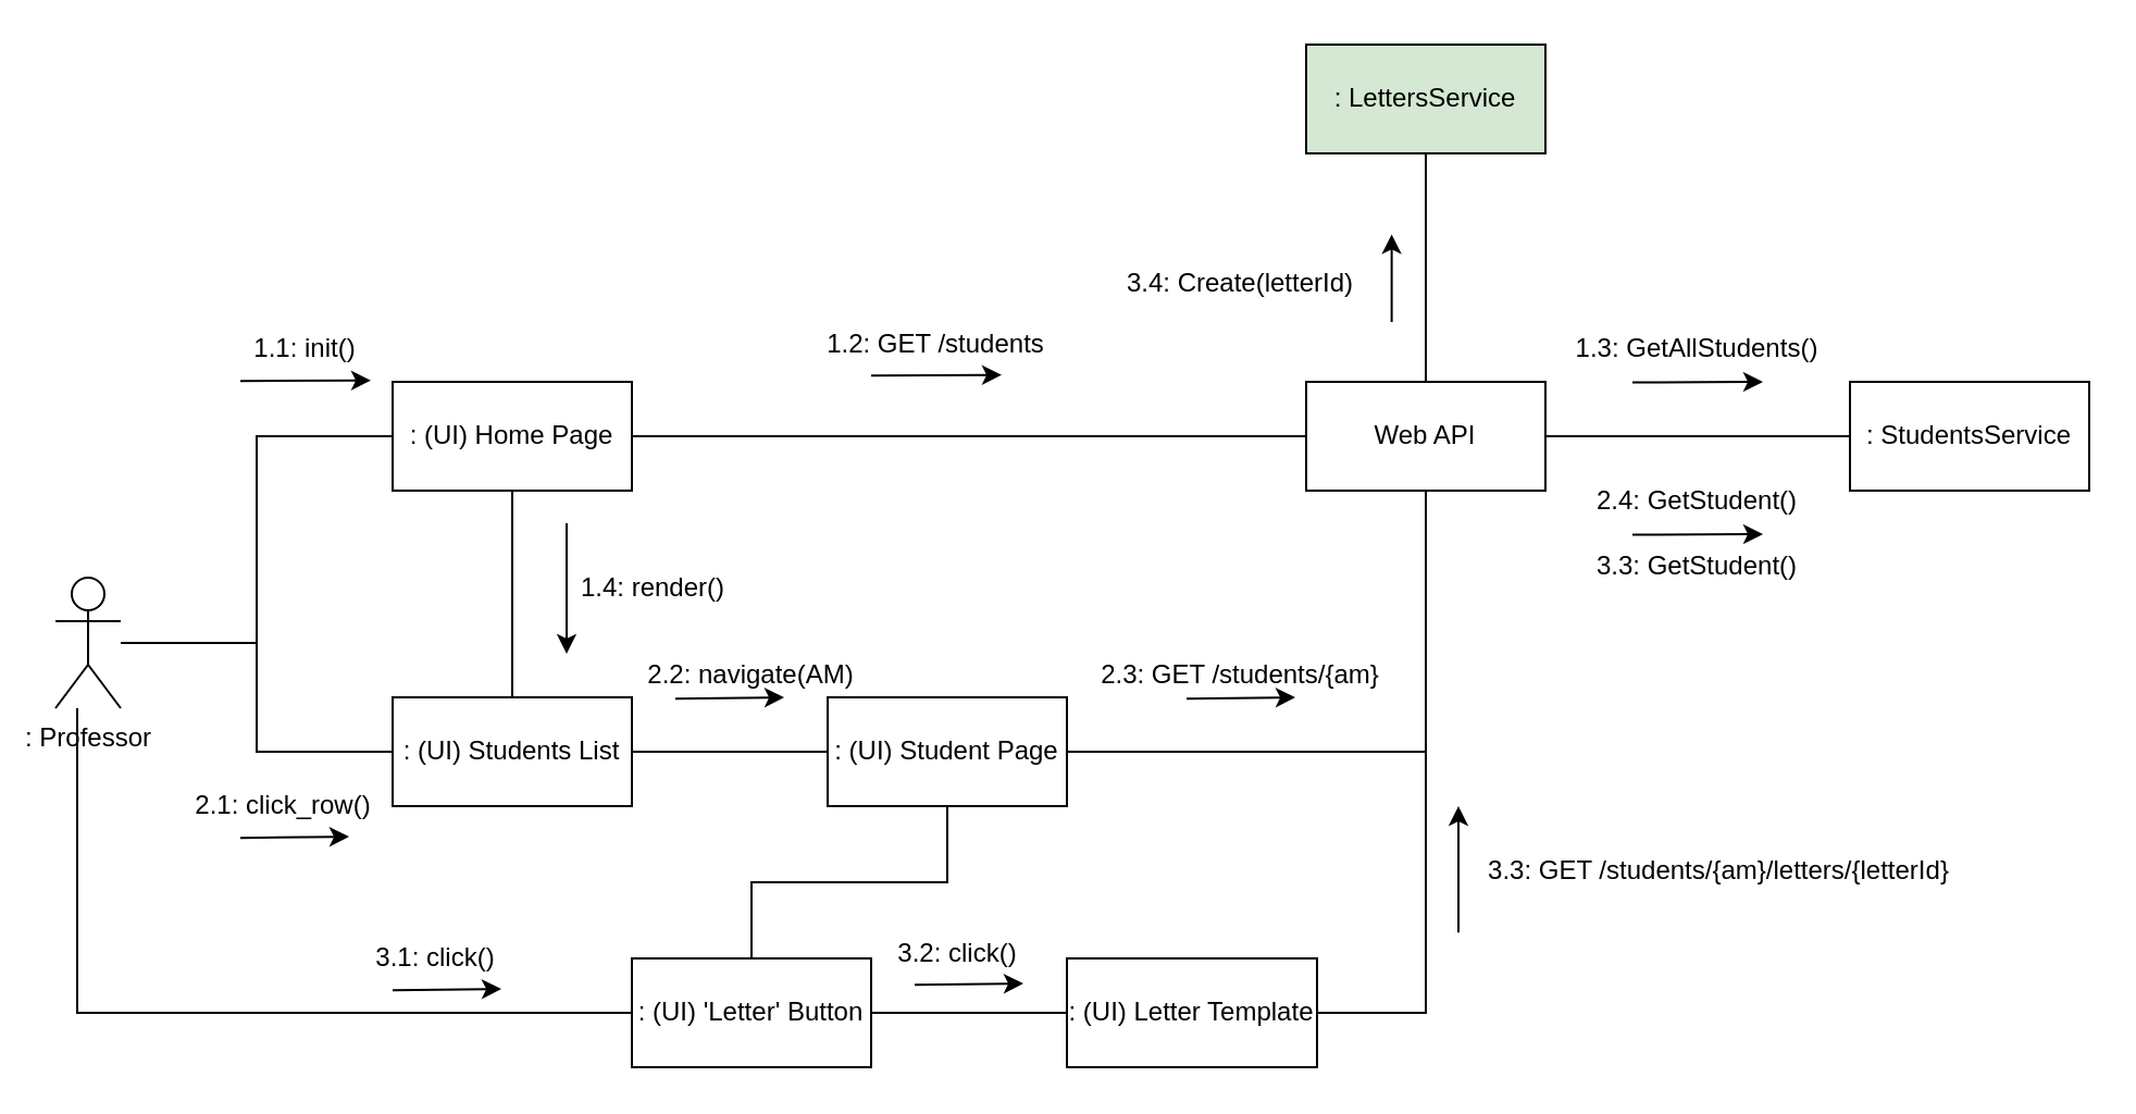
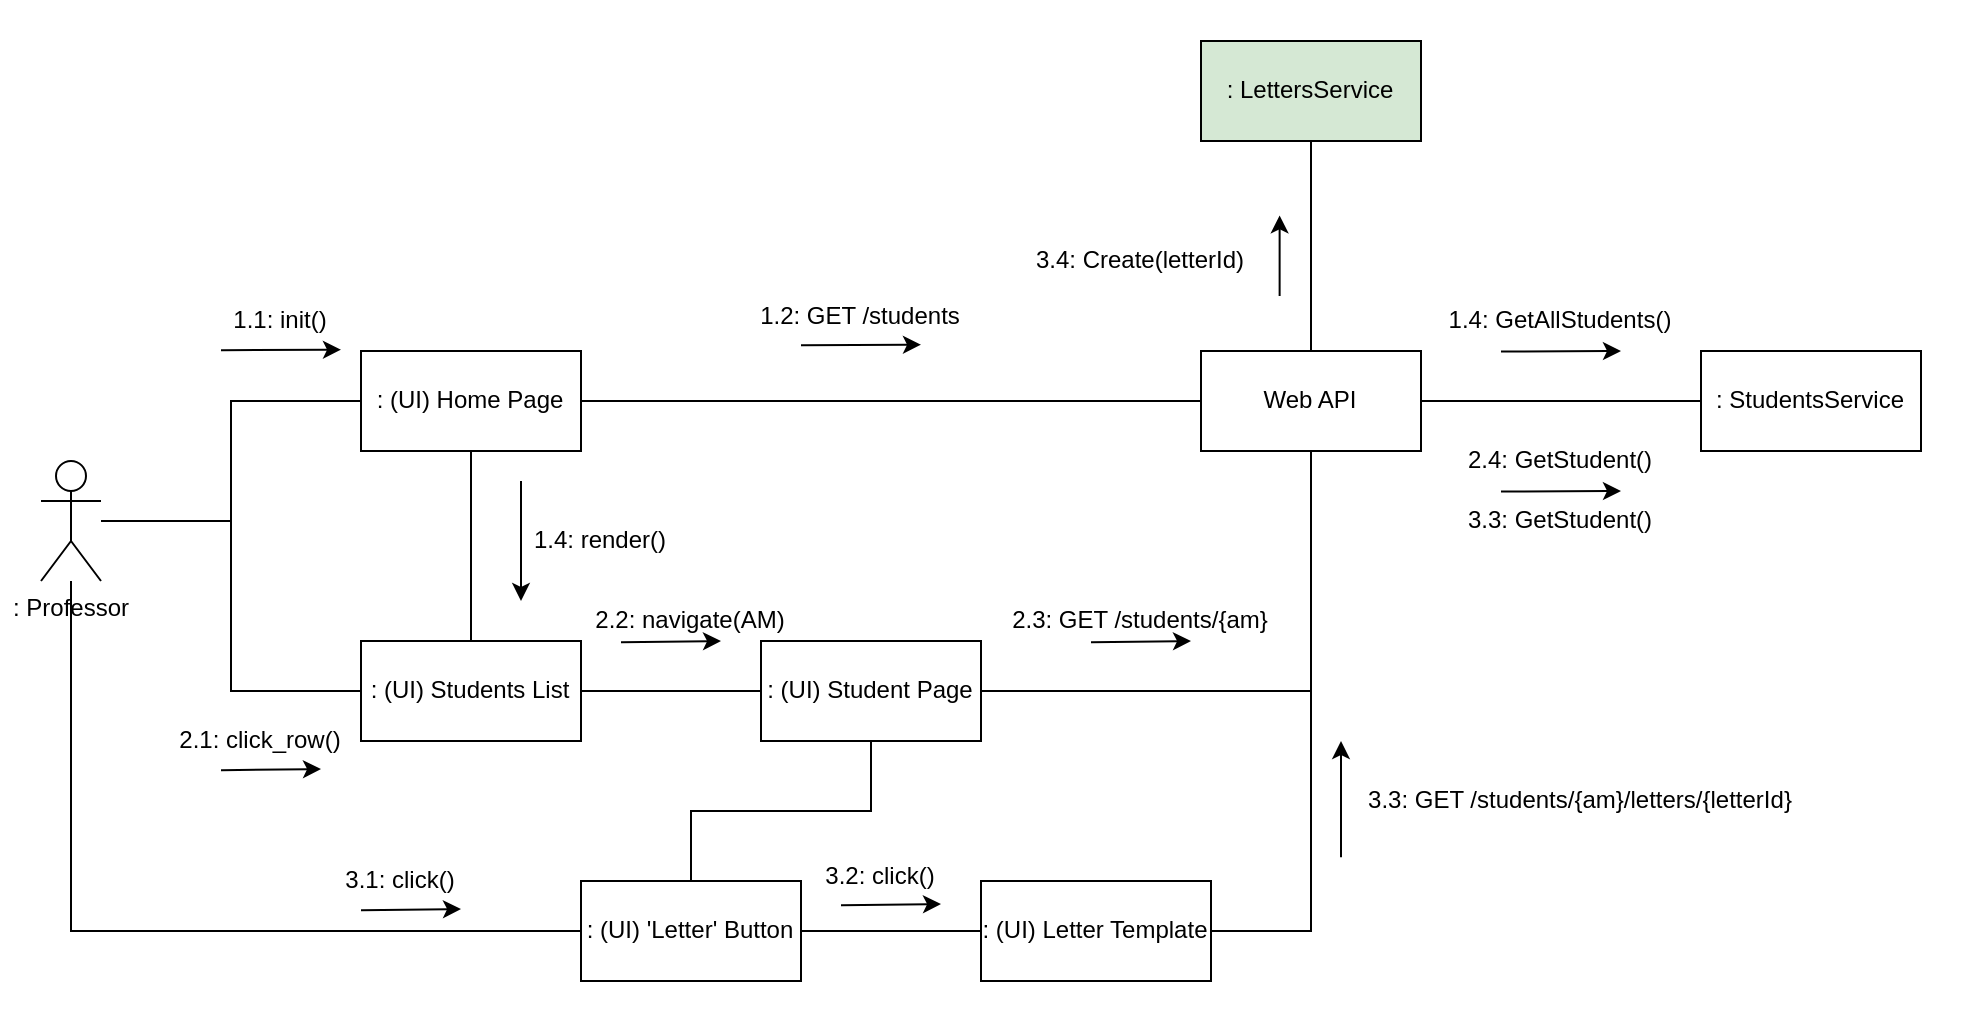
  <mxCell id="0" />
  <mxCell id="1" parent="0" />
  <mxCell id="2" style="edgeStyle=orthogonalEdgeStyle;rounded=0;orthogonalLoop=1;jettySize=auto;html=1;entryX=0;entryY=0.5;entryDx=0;entryDy=0;endArrow=none;startFill=0;" parent="1" source="5" target="10" edge="1"><mxGeometry relative="1" as="geometry" /></mxCell>
  <mxCell id="3" style="edgeStyle=orthogonalEdgeStyle;rounded=0;orthogonalLoop=1;jettySize=auto;html=1;entryX=0;entryY=0.5;entryDx=0;entryDy=0;endArrow=none;startFill=0;" parent="1" source="5" target="19" edge="1"><mxGeometry relative="1" as="geometry" /></mxCell>
  <mxCell id="4" style="edgeStyle=orthogonalEdgeStyle;rounded=0;orthogonalLoop=1;jettySize=auto;html=1;entryX=0;entryY=0.5;entryDx=0;entryDy=0;startArrow=none;startFill=0;endArrow=none;" parent="1" source="5" target="35" edge="1"><mxGeometry relative="1" as="geometry"><Array as="points"><mxPoint x="35" y="465" /></Array></mxGeometry></mxCell>
- <mxCell id="5" value=": Professor" style="shape=umlActor;verticalLabelPosition=bottom;verticalAlign=top;html=1;" parent="1" vertex="1"><mxGeometry x="25" y="265" width="30" height="60" as="geometry" /></mxCell>
+ <mxCell id="5" value=": Professor" style="shape=umlActor;verticalLabelPosition=bottom;verticalAlign=top;html=1;" parent="1" vertex="1"><mxGeometry x="20" y="230" width="30" height="60" as="geometry" /></mxCell>
  <mxCell id="6" value=": StudentsService" style="html=1;whiteSpace=wrap;" parent="1" vertex="1"><mxGeometry x="850" y="175" width="110" height="50" as="geometry" /></mxCell>
- <mxCell id="7" value="1.3: GetAllStudents()" style="text;html=1;align=center;verticalAlign=middle;whiteSpace=wrap;rounded=0;" parent="1" vertex="1"><mxGeometry x="710" y="150" width="140" height="20" as="geometry" /></mxCell>
+ <mxCell id="7" value="1.4: GetAllStudents()" style="text;html=1;align=center;verticalAlign=middle;whiteSpace=wrap;rounded=0;" parent="1" vertex="1"><mxGeometry x="710" y="150" width="140" height="20" as="geometry" /></mxCell>
  <mxCell id="8" value="" style="endArrow=classic;html=1;rounded=0;" parent="1" edge="1"><mxGeometry width="50" height="50" relative="1" as="geometry"><mxPoint x="750" y="175.31" as="sourcePoint" /><mxPoint x="810" y="175" as="targetPoint" /></mxGeometry></mxCell>
  <mxCell id="9" style="edgeStyle=orthogonalEdgeStyle;rounded=0;orthogonalLoop=1;jettySize=auto;html=1;entryX=0;entryY=0.5;entryDx=0;entryDy=0;endArrow=none;startFill=0;" parent="1" source="10" target="13" edge="1"><mxGeometry relative="1" as="geometry" /></mxCell>
  <mxCell id="10" value=": (UI) Home Page" style="html=1;whiteSpace=wrap;" parent="1" vertex="1"><mxGeometry x="180" y="175" width="110" height="50" as="geometry" /></mxCell>
  <mxCell id="11" style="edgeStyle=orthogonalEdgeStyle;rounded=0;orthogonalLoop=1;jettySize=auto;html=1;exitX=1;exitY=0.5;exitDx=0;exitDy=0;entryX=0;entryY=0.5;entryDx=0;entryDy=0;endArrow=none;startFill=0;" parent="1" source="13" target="6" edge="1"><mxGeometry relative="1" as="geometry"><mxPoint x="710" y="210" as="sourcePoint" /><mxPoint x="850" y="210" as="targetPoint" /></mxGeometry></mxCell>
  <mxCell id="12" style="edgeStyle=orthogonalEdgeStyle;rounded=0;orthogonalLoop=1;jettySize=auto;html=1;entryX=0.5;entryY=1;entryDx=0;entryDy=0;endArrow=none;startFill=0;" parent="1" source="13" target="38" edge="1"><mxGeometry relative="1" as="geometry" /></mxCell>
  <mxCell id="13" value="Web API" style="html=1;whiteSpace=wrap;" parent="1" vertex="1"><mxGeometry x="600" y="175" width="110" height="50" as="geometry" /></mxCell>
  <mxCell id="14" value="" style="endArrow=classic;html=1;rounded=0;" parent="1" edge="1"><mxGeometry width="50" height="50" relative="1" as="geometry"><mxPoint x="400" y="172.12" as="sourcePoint" /><mxPoint x="460" y="171.81" as="targetPoint" /></mxGeometry></mxCell>
  <mxCell id="15" value="1.2: GET /students" style="text;html=1;align=center;verticalAlign=middle;whiteSpace=wrap;rounded=0;" parent="1" vertex="1"><mxGeometry x="360" y="147.5" width="140" height="20" as="geometry" /></mxCell>
  <mxCell id="16" value="" style="endArrow=classic;html=1;rounded=0;" parent="1" edge="1"><mxGeometry width="50" height="50" relative="1" as="geometry"><mxPoint x="110" y="174.62" as="sourcePoint" /><mxPoint x="170" y="174.31" as="targetPoint" /></mxGeometry></mxCell>
  <mxCell id="17" value="1.1: init()" style="text;html=1;align=center;verticalAlign=middle;whiteSpace=wrap;rounded=0;" parent="1" vertex="1"><mxGeometry x="70" y="150" width="140" height="20" as="geometry" /></mxCell>
  <mxCell id="18" style="edgeStyle=orthogonalEdgeStyle;rounded=0;orthogonalLoop=1;jettySize=auto;html=1;entryX=0;entryY=0.5;entryDx=0;entryDy=0;endArrow=none;startFill=0;" parent="1" source="19" target="27" edge="1"><mxGeometry relative="1" as="geometry" /></mxCell>
  <mxCell id="19" value=": (UI) Students List" style="html=1;whiteSpace=wrap;" parent="1" vertex="1"><mxGeometry x="180" y="320" width="110" height="50" as="geometry" /></mxCell>
  <mxCell id="20" value="" style="endArrow=none;html=1;rounded=0;entryX=0.5;entryY=1;entryDx=0;entryDy=0;exitX=0.5;exitY=0;exitDx=0;exitDy=0;" parent="1" source="19" target="10" edge="1"><mxGeometry width="50" height="50" relative="1" as="geometry"><mxPoint x="300" y="320" as="sourcePoint" /><mxPoint x="350" y="270" as="targetPoint" /></mxGeometry></mxCell>
  <mxCell id="21" value="" style="endArrow=classic;html=1;rounded=0;" parent="1" edge="1"><mxGeometry width="50" height="50" relative="1" as="geometry"><mxPoint x="260" y="240" as="sourcePoint" /><mxPoint x="260" y="300" as="targetPoint" /></mxGeometry></mxCell>
  <mxCell id="22" value="1.4: render()" style="text;html=1;align=center;verticalAlign=middle;whiteSpace=wrap;rounded=0;" parent="1" vertex="1"><mxGeometry x="230" y="260" width="140" height="20" as="geometry" /></mxCell>
  <mxCell id="23" value="" style="endArrow=classic;html=1;rounded=0;" parent="1" edge="1"><mxGeometry width="50" height="50" relative="1" as="geometry"><mxPoint x="110" y="384.62" as="sourcePoint" /><mxPoint x="160" y="384" as="targetPoint" /></mxGeometry></mxCell>
  <mxCell id="24" value="2.1: click_row()" style="text;html=1;align=center;verticalAlign=middle;whiteSpace=wrap;rounded=0;" parent="1" vertex="1"><mxGeometry x="80" y="360" width="100" height="20" as="geometry" /></mxCell>
  <mxCell id="25" style="edgeStyle=orthogonalEdgeStyle;rounded=0;orthogonalLoop=1;jettySize=auto;html=1;entryX=0.5;entryY=1;entryDx=0;entryDy=0;endArrow=none;startFill=0;" parent="1" source="27" target="13" edge="1"><mxGeometry relative="1" as="geometry" /></mxCell>
  <mxCell id="26" style="edgeStyle=orthogonalEdgeStyle;rounded=0;orthogonalLoop=1;jettySize=auto;html=1;exitX=0.5;exitY=1;exitDx=0;exitDy=0;entryX=0.5;entryY=0;entryDx=0;entryDy=0;endArrow=none;startFill=0;" parent="1" source="27" target="35" edge="1"><mxGeometry relative="1" as="geometry" /></mxCell>
  <mxCell id="27" value=": (UI) Student Page" style="html=1;whiteSpace=wrap;" parent="1" vertex="1"><mxGeometry x="380" y="320" width="110" height="50" as="geometry" /></mxCell>
  <mxCell id="28" value="2.2: navigate(AM)" style="text;html=1;align=center;verticalAlign=middle;whiteSpace=wrap;rounded=0;" parent="1" vertex="1"><mxGeometry x="270" y="300" width="150" height="20" as="geometry" /></mxCell>
  <mxCell id="29" value="" style="endArrow=classic;html=1;rounded=0;" parent="1" edge="1"><mxGeometry width="50" height="50" relative="1" as="geometry"><mxPoint x="310" y="320.62" as="sourcePoint" /><mxPoint x="360" y="320" as="targetPoint" /></mxGeometry></mxCell>
  <mxCell id="30" value="2.3: GET /students/{am}" style="text;html=1;align=center;verticalAlign=middle;whiteSpace=wrap;rounded=0;" parent="1" vertex="1"><mxGeometry x="500" y="300" width="140" height="20" as="geometry" /></mxCell>
  <mxCell id="31" value="" style="endArrow=classic;html=1;rounded=0;" parent="1" edge="1"><mxGeometry width="50" height="50" relative="1" as="geometry"><mxPoint x="545" y="320.62" as="sourcePoint" /><mxPoint x="595" y="320" as="targetPoint" /></mxGeometry></mxCell>
  <mxCell id="32" value="2.4: GetStudent()" style="text;html=1;align=center;verticalAlign=middle;whiteSpace=wrap;rounded=0;" parent="1" vertex="1"><mxGeometry x="710" y="220" width="140" height="20" as="geometry" /></mxCell>
  <mxCell id="33" value="" style="endArrow=classic;html=1;rounded=0;" parent="1" edge="1"><mxGeometry width="50" height="50" relative="1" as="geometry"><mxPoint x="750" y="245.31" as="sourcePoint" /><mxPoint x="810" y="245" as="targetPoint" /></mxGeometry></mxCell>
  <mxCell id="34" style="edgeStyle=none;curved=1;rounded=0;orthogonalLoop=1;jettySize=auto;html=1;entryX=0;entryY=0.5;entryDx=0;entryDy=0;fontSize=12;startSize=8;endSize=8;endArrow=none;startFill=0;" edge="1" parent="1" source="35" target="45"><mxGeometry relative="1" as="geometry" /></mxCell>
  <mxCell id="35" value=": (UI) 'Letter'&lt;span style=&quot;background-color: transparent; color: light-dark(rgb(0, 0, 0), rgb(255, 255, 255));&quot;&gt;&amp;nbsp;Button&lt;/span&gt;" style="html=1;whiteSpace=wrap;" parent="1" vertex="1"><mxGeometry x="290" y="440" width="110" height="50" as="geometry" /></mxCell>
  <mxCell id="36" value="" style="endArrow=classic;html=1;rounded=0;" parent="1" edge="1"><mxGeometry width="50" height="50" relative="1" as="geometry"><mxPoint x="180" y="454.62" as="sourcePoint" /><mxPoint x="230" y="454" as="targetPoint" /></mxGeometry></mxCell>
  <mxCell id="37" value="3.1: click()" style="text;html=1;align=center;verticalAlign=middle;whiteSpace=wrap;rounded=0;" parent="1" vertex="1"><mxGeometry x="150" y="430" width="100" height="20" as="geometry" /></mxCell>
  <mxCell id="38" value=": LettersService" style="html=1;whiteSpace=wrap;fillColor=#d5e8d4;" parent="1" vertex="1"><mxGeometry x="600" y="20" width="110" height="50" as="geometry" /></mxCell>
  <mxCell id="39" value="" style="endArrow=classic;html=1;rounded=0;" parent="1" edge="1"><mxGeometry width="50" height="50" relative="1" as="geometry"><mxPoint x="670" y="428.12" as="sourcePoint" /><mxPoint x="670" y="370" as="targetPoint" /></mxGeometry></mxCell>
  <mxCell id="40" value="3.3: GET /students/{am}/letters/{letterId}" style="text;html=1;align=center;verticalAlign=middle;whiteSpace=wrap;rounded=0;" parent="1" vertex="1"><mxGeometry x="670" y="390" width="240" height="20" as="geometry" /></mxCell>
  <mxCell id="41" value="3.3: GetStudent()" style="text;html=1;align=center;verticalAlign=middle;whiteSpace=wrap;rounded=0;" parent="1" vertex="1"><mxGeometry x="710" y="250" width="140" height="20" as="geometry" /></mxCell>
  <mxCell id="42" value="" style="endArrow=classic;html=1;rounded=0;" parent="1" edge="1"><mxGeometry width="50" height="50" relative="1" as="geometry"><mxPoint x="639.31" y="147.5" as="sourcePoint" /><mxPoint x="639.31" y="107.19" as="targetPoint" /></mxGeometry></mxCell>
  <mxCell id="43" value="3.4: Create(letterId)" style="text;html=1;align=center;verticalAlign=middle;whiteSpace=wrap;rounded=0;" parent="1" vertex="1"><mxGeometry x="500" y="120" width="140" height="20" as="geometry" /></mxCell>
  <mxCell id="44" style="edgeStyle=none;curved=0;rounded=0;orthogonalLoop=1;jettySize=auto;html=1;fontSize=12;startSize=8;endSize=8;entryX=0.5;entryY=1;entryDx=0;entryDy=0;strokeColor=default;endArrow=none;startFill=0;" edge="1" parent="1" source="45" target="13"><mxGeometry relative="1" as="geometry"><mxPoint x="650" y="465" as="targetPoint" /><Array as="points"><mxPoint x="655" y="465" /></Array></mxGeometry></mxCell>
  <mxCell id="45" value=": (UI) Letter Template" style="html=1;whiteSpace=wrap;" vertex="1" parent="1"><mxGeometry x="490" y="440" width="115" height="50" as="geometry" /></mxCell>
  <mxCell id="46" value="" style="endArrow=classic;html=1;rounded=0;" edge="1" parent="1"><mxGeometry width="50" height="50" relative="1" as="geometry"><mxPoint x="420" y="452.12" as="sourcePoint" /><mxPoint x="470" y="451.5" as="targetPoint" /></mxGeometry></mxCell>
  <mxCell id="47" value="3.2: click()" style="text;html=1;align=center;verticalAlign=middle;whiteSpace=wrap;rounded=0;" vertex="1" parent="1"><mxGeometry x="390" y="427.5" width="100" height="20" as="geometry" /></mxCell>
